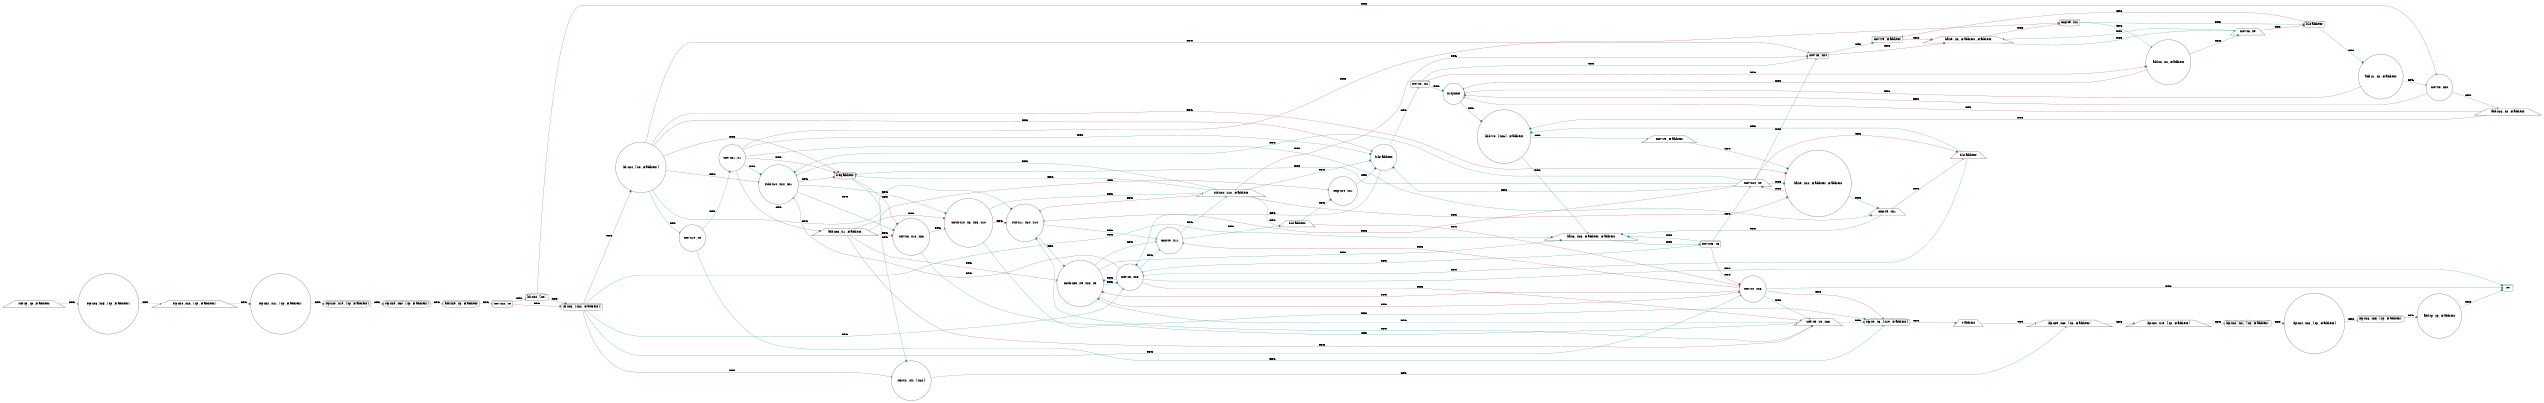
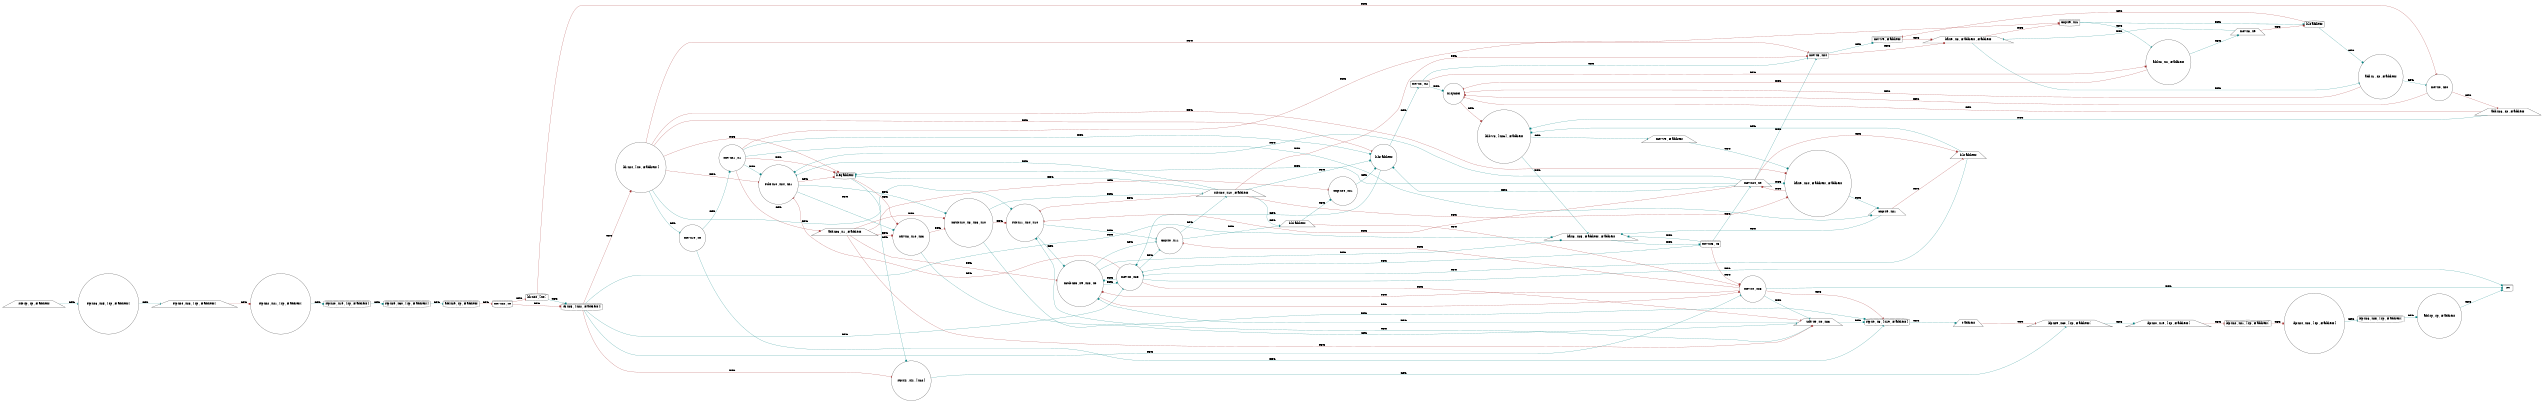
  digraph {
    rankdir=LR
    node [shape=circle]
    edge [arrowhead=box color=teal]
    n1 [label="sub sp , sp , # address" shape=trapezium]
    n2 [label="stp x26 , x25 , [ sp , # address ]"]
    n3 [label="stp x24 , x23 , [ sp , # address ]" shape=trapezium]
    n4 [label="stp x22 , x21 , [ sp , # address ]"]
    n5 [label="stp x20 , x19 , [ sp , # address ]" shape=cylinder]
    n6 [label="stp x29 , x30 , [ sp , # address ]" shape=cylinder]
    n7 [label="add x29 , sp , # address" shape=cylinder]
    n8 [label="mov x22 , x0" shape=cylinder]
    n9 [label="ldr x20 , [ x0 ]" shape=cylinder]
    n10 [label="ldr x25 , [ x22 , # address ]!" shape=cylinder]
    n11 [label="mov x0 , x20"]
    n12 [label="ldr x24 , [ x0 , # address ]"]
    n13 [label="mov x0 , x25"]
    n14 [label="stp xzr , xzr , [ x22 ]"]
    n15 [label="mov x0 , x25"]
    n16 [label="bfi x8 , x25 , # address , # address" shape=trapezium]
    n17 [label="bl symbol"]
    n18 [label="add x26 , sp , # address" shape=trapezium]
    n19 [label="mov x19 , x0"]
    n20 [label="subs x10 , x24 , x21"]
    n21 [label="b.eq address" shape=cylinder]
    n22 [label="mov x8 , x24" shape=cylinder]
    n23 [label="sub x11 , x24 , x10"]
    n24 [label="b.hs address"]
    n25 [label="bfi x9 , x24 , # address , # address"]
    n26 [label="udiv x9 , x0 , x23" shape=trapezium]
    n27 [label="msub x25 , x9 , x23 , x0"]
    n28 [label="cmp x0 , x11"]
    n29 [label=ret shape=cylinder]
    n30 [label="ldp x29 , x30 , [ sp , # address ]" shape=trapezium]
    n31 [label="stp x9 , x8 , [ x19 , # address ]" shape=cylinder]
    n32 [label="mov x25 , x8" shape=cylinder]
    n33 [label="mov x21 , x1"]
    n34 [label="udiv x8 , x10 , x23"]
    n35 [label="msub x10 , x8 , x23 , x10"]
    n36 [label="mov w9 , # address" shape=cylinder]
    n37 [label="bfi x9 , x8 , # address , # address" shape=trapezium]
    n38 [label="mov x2 , xzr" shape=cylinder]
    n39 [label="cmp x9 , x21" shape=trapezium]
    n40 [label="mov x24 , x9" shape=trapezium]
    n41 [label="add x23 , x1 , # address" shape=trapezium]
    n42 [label="cmp x9 , x21" shape=cylinder]
    n43 [label="b address" shape=trapezium]
    n44 [label="cmp x24 , x21"]
    n45 [label="add x2 , x2 , # address"]
    n46 [label="b.lo address" shape=cylinder]
    n47 [label="b.lo address" shape=trapezium]
    n48 [label="sub x24 , x10 , # address" shape=trapezium]
    n49 [label="b.hi address" shape=trapezium]
    n50 [label="ldp x20 , x19 , [ sp , # address ]" shape=trapezium]
    n51 [label="mov x8 , x9" shape=trapezium]
    n52 [label="ldrb w8 , [ x26 ] , # address"]
    n53 [label="ldp x22 , x21 , [ sp , # address ]" shape=cylinder]
    n54 [label="add x1 , sp , # address"]
    n55 [label="mov w9 , # address" shape=trapezium]
    n56 [label="ldp x24 , x23 , [ sp , # address ]"]
    n57 [label="ldp x26 , x25 , [ sp , # address ]" shape=cylinder]
    n58 [label="add sp , sp , # address"]
    n1 -> n2 [arrowhead=tee label=CFG]
    n2 -> n3 [arrowhead=tee label=CFG]
    n3 -> n4 [color=brown label=CFG]
    n4 -> n5 [label=CFG]
    n5 -> n6 [label=CFG]
    n6 -> n7 [arrowhead=tee label=CFG]
    n7 -> n8 [arrowhead=tee color=brown label=CFG]
    n8 -> n9 [arrowhead=tee color=brown label=CFG]
    n8 -> n10 [color=brown label=DFG]
    n9 -> n10 [label=CFG]
    n9 -> n11 [arrowhead=tee color=brown label=DFG]
    n10 -> n12 [color=brown label=CFG]
    n10 -> n13 [arrowhead=tee label=DFG]
    n10 -> n14 [arrowhead=tee color=brown label=DFG]
    n10 -> n15 [arrowhead=tee label=DFG]
    n10 -> n16 [label=DFG]
    n11 -> n17 [color=brown label=DFG]
    n11 -> n18 [arrowhead=tee color=brown label=CFG]
    n12 -> n19 [arrowhead=tee label=CFG]
    n12 -> n20 [arrowhead=tee color=brown label=DFG]
    n12 -> n21 [color=brown label=DFG]
    n12 -> n22 [arrowhead=tee color=brown label=DFG]
    n12 -> n23 [label=DFG]
    n12 -> n24 [arrowhead=tee color=brown label=DFG]
    n12 -> n25 [color=brown label=DFG]
    n13 -> n20 [arrowhead=tee color=brown label=CFG]
    n13 -> n26 [arrowhead=tee color=brown label=DFG]
    n13 -> n27 [label=DFG]
    n13 -> n28 [arrowhead=tee label=DFG]
    n13 -> n29 [label=DFG]
    n14 -> n30 [arrowhead=tee label=CFG]
    n15 -> n26 [arrowhead=tee label=DFG]
    n15 -> n27 [color=brown label=DFG]
    n15 -> n28 [arrowhead=tee color=brown label=DFG]
    n15 -> n29 [label=DFG]
    n15 -> n31 [arrowhead=tee color=brown label=CFG]
    n16 -> n32 [label=DFG]
    n17 -> n52 [color=brown label=CFG]
    n18 -> n17 [arrowhead=tee color=brown label=CFG]
    n18 -> n52 [label=DFG]
    n19 -> n31 [arrowhead=tee label=DFG]
    n19 -> n33 [label=CFG]
    n20 -> n21 [color=brown label=CFG]
    n20 -> n34 [label=DFG]
    n20 -> n35 [label=DFG]
    n21 -> n14 [label=CFG]
    n21 -> n34 [color=brown label=CFG]
    n22 -> n36 [label=CFG]
    n22 -> n37 [color=brown label=DFG]
    n23 -> n27 [label=CFG]
    n23 -> n28 [arrowhead=tee label=DFG]
    n24 -> n13 [label=CFG]
    n24 -> n38 [arrowhead=tee label=CFG]
    n25 -> n39 [label=DFG]
    n25 -> n40 [color=brown label=DFG]
    n26 -> n23 [label=CFG]
    n26 -> n27 [label=DFG]
    n26 -> n31 [label=DFG]
    n27 -> n13 [label=DFG]
    n27 -> n15 [color=brown label=DFG]
    n27 -> n16 [label=DFG]
    n27 -> n28 [arrowhead=tee label=CFG]
    n28 -> n48 [arrowhead=tee label=CFG]
    n28 -> n49 [arrowhead=tee label=DFG]
    n30 -> n50 [label=CFG]
    n31 -> n43 [label=CFG]
    n32 -> n13 [arrowhead=tee label=DFG]
    n32 -> n15 [color=brown label=DFG]
    n32 -> n16 [label=DFG]
    n32 -> n40 [arrowhead=tee label=CFG]
    n33 -> n20 [label=DFG]
    n33 -> n21 [color=brown label=DFG]
    n33 -> n24 [label=DFG]
    n33 -> n39 [label=DFG]
    n33 -> n41 [color=brown label=CFG]
    n33 -> n42 [color=brown label=DFG]
    n34 -> n31 [label=DFG]
    n34 -> n35 [arrowhead=tee color=brown label=DFG]
    n35 -> n23 [color=brown label=DFG]
    n35 -> n26 [arrowhead=tee label=CFG]
    n35 -> n48 [arrowhead=tee label=DFG]
    n36 -> n37 [color=brown label=CFG]
    n37 -> n42 [arrowhead=tee color=brown label=DFG]
-   n37 -> n51 [arrowhead=tee label=DFG]
+   n37 -> n54 [arrowhead=tee label=DFG]
    n38 -> n17 [label=DFG]
    n38 -> n22 [arrowhead=tee label=CFG]
    n38 -> n45 [color=brown label=DFG]
    n39 -> n16 [label=CFG]
    n39 -> n47 [arrowhead=tee color=brown label=DFG]
    n40 -> n20 [label=DFG]
    n40 -> n21 [label=DFG]
    n40 -> n22 [arrowhead=tee label=DFG]
    n40 -> n23 [arrowhead=tee color=brown label=DFG]
    n40 -> n24 [label=DFG]
    n40 -> n25 [label=DFG]
    n40 -> n47 [color=brown label=CFG]
    n41 -> n26 [color=brown label=DFG]
    n41 -> n27 [arrowhead=tee color=brown label=DFG]
    n41 -> n34 [color=brown label=DFG]
    n41 -> n35 [color=brown label=DFG]
    n41 -> n44 [arrowhead=tee color=brown label=CFG]
    n42 -> n45 [arrowhead=tee label=CFG]
    n42 -> n46 [label=DFG]
    n43 -> n30 [arrowhead=tee color=brown label=CFG]
    n44 -> n24 [label=CFG]
    n45 -> n17 [arrowhead=tee color=brown label=DFG]
    n45 -> n51 [label=CFG]
    n46 -> n36 [arrowhead=tee color=brown label=CFG]
    n46 -> n54 [label=CFG]
    n47 -> n13 [arrowhead=tee label=CFG]
    n47 -> n52 [label=CFG]
    n48 -> n20 [arrowhead=tee label=DFG]
    n48 -> n21 [arrowhead=tee label=DFG]
    n48 -> n22 [color=brown label=DFG]
    n48 -> n23 [arrowhead=tee color=brown label=DFG]
    n48 -> n24 [label=DFG]
    n48 -> n25 [color=brown label=DFG]
    n48 -> n49 [arrowhead=tee label=CFG]
    n49 -> n15 [arrowhead=tee color=brown label=CFG]
    n49 -> n44 [label=CFG]
    n50 -> n53 [arrowhead=tee color=brown label=CFG]
    n51 -> n37 [arrowhead=tee label=DFG]
    n51 -> n46 [color=brown label=CFG]
    n52 -> n16 [arrowhead=tee label=DFG]
    n52 -> n55 [arrowhead=tee label=CFG]
    n53 -> n56 [color=brown label=CFG]
    n54 -> n11 [arrowhead=tee label=CFG]
    n54 -> n17 [arrowhead=tee color=brown label=DFG]
    n55 -> n25 [label=CFG]
    n56 -> n57 [arrowhead=tee label=CFG]
    n57 -> n58 [label=CFG]
    n58 -> n29 [label=CFG]
  }
